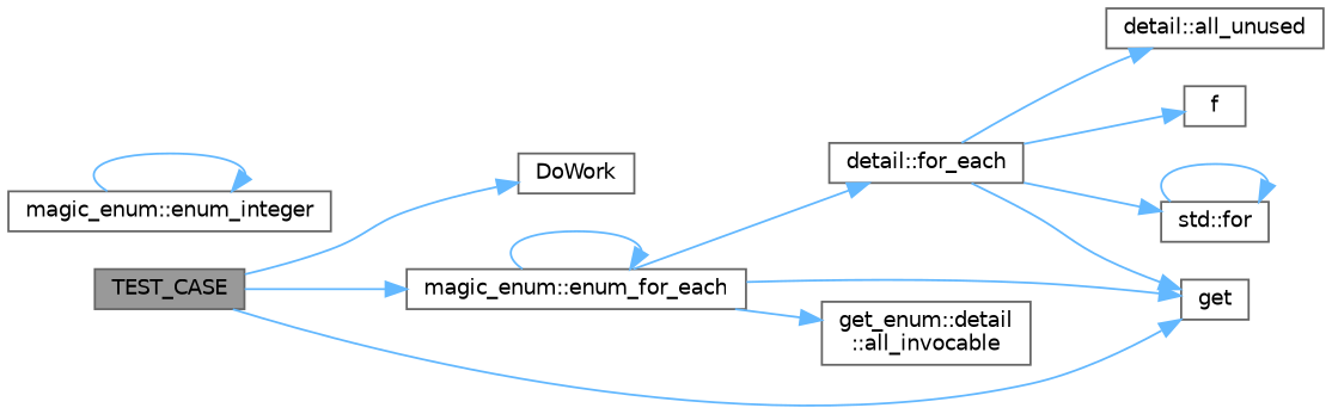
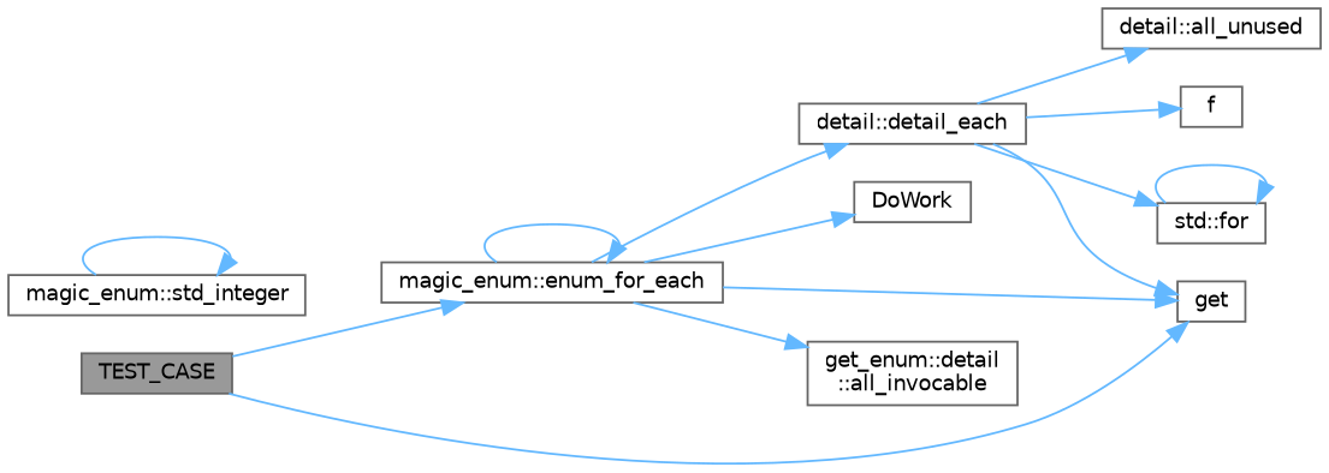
  digraph {
    rankdir=LR
    node [color=grey40 fillcolor=white fontname=Helvetica fontsize=10 shape=box style=filled]
    edge [color=steelblue1 fontname=Helvetica fontsize=10 labelfontname=Helvetica labelfontsize=10 style=solid]
    n1 [color=gray40 fillcolor=grey60 fontcolor=black height=0.2 label=TEST_CASE width=0.4]
    n2 [height=0.2 label=DoWork width=0.4]
    n3 [height=0.2 label="magic_enum::enum_for_each" width=0.4]
    n4 [height=0.2 label=get width=0.4]
    n5 [height=0.2 label="get_enum::detail\l::all_invocable" width=0.4]
-   n6 [height=0.2 label="detail::for_each" width=0.4]
-   n7 [height=0.2 label="magic_enum::enum_integer" width=0.4]
+   n6 [height=0.2 label="detail::detail_each" width=0.4]
+   n7 [height=0.2 label="magic_enum::std_integer" width=0.4]
    n8 [height=0.2 label=f width=0.4]
    n9 [height=0.2 label="std::for" width=0.4]
    n10 [height=0.2 label="detail::all_unused" width=0.4]
-   n1 -> n2
+   n3 -> n2
    n1 -> n3
    n1 -> n4
    n3 -> n3
    n3 -> n4
    n3 -> n5
    n3 -> n6
    n6 -> n4
    n6 -> n8
    n6 -> n9
    n6 -> n10
    n7 -> n7
    n9 -> n9
  }
